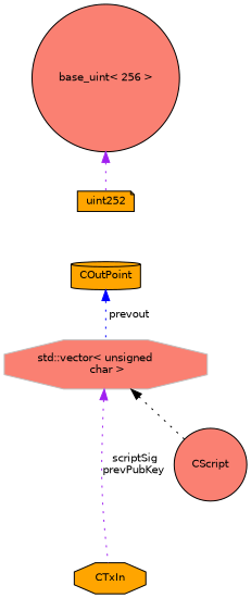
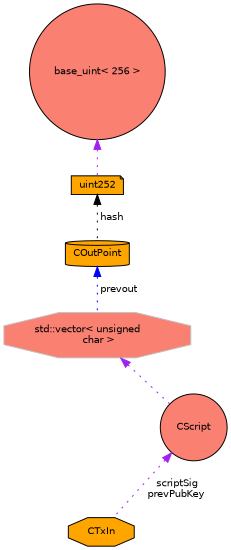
  digraph {
    node [color=black fillcolor=orange fontname=Helvetica fontsize=10 shape=octagon style=filled]
    edge [color=purple dir=back fontname=Helvetica fontsize=10 labelfontname=Helvetica labelfontsize=10 style=dotted]
    n1 [height=0.2 label=CTxIn width=0.4]
    n2 [fillcolor=salmon height=0.2 label=CScript shape=circle width=0.4]
    n3 [color=grey75 fillcolor=salmon height=0.2 label="std::vector\< unsigned\l char \>" width=0.4]
    n4 [height=0.2 label=COutPoint shape=cylinder width=0.4]
    n5 [height=0.2 label=uint252 shape=note width=0.4]
    n6 [fillcolor=salmon height=0.2 label="base_uint\< 256 \>" shape=circle width=0.4]
-   n3 -> n1 [label=" scriptSig\nprevPubKey"]
-   n3 -> n2 [color=black]
+   n2 -> n1 [label=" scriptSig\nprevPubKey"]
+   n3 -> n2
    n4 -> n3 [color=blue label=" prevout"]
+   n5 -> n4 [color=black label=" hash"]
    n6 -> n5
  }
